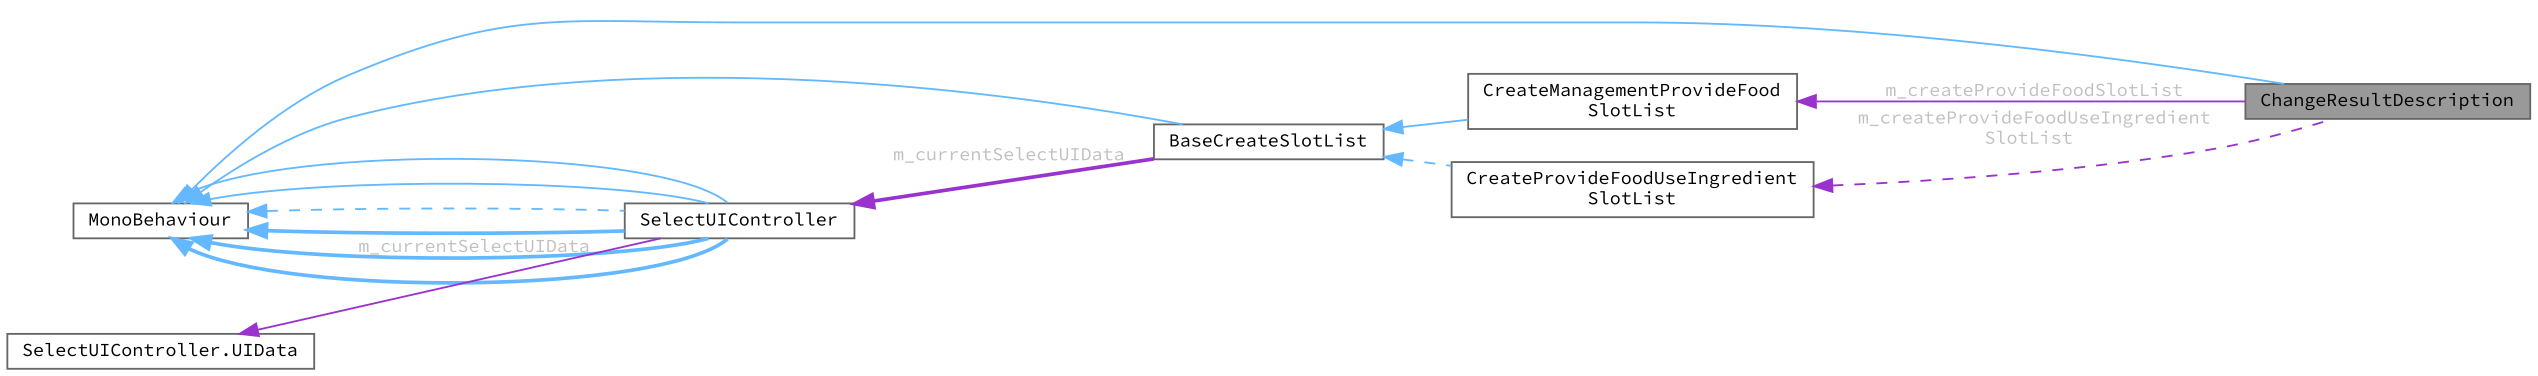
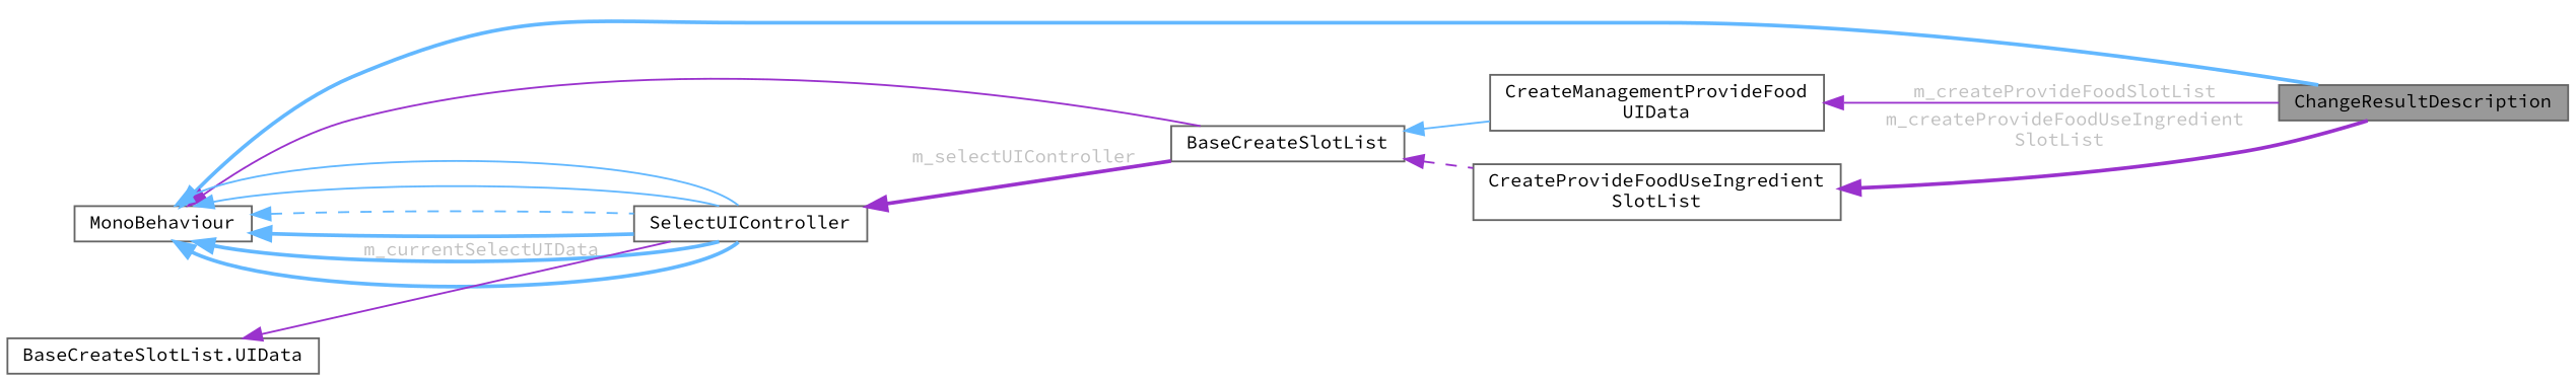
  digraph {
    fontname="Source Code Pro"
    rankdir=LR
    node [color=gray40 fillcolor=white fontname="Source Code Pro" fontsize=10 shape=box style=filled]
    edge [color=steelblue1 dir=back fontname="Source Code Pro" fontsize=10 labelfontname=Helvetica labelfontsize=10 style=solid]
    n1 [fillcolor=grey60 fontcolor=black height=0.2 label=ChangeResultDescription width=0.4]
    n2 [height=0.2 label=MonoBehaviour width=0.4]
    n3 [height=0.2 label=BaseCreateSlotList width=0.4]
    n4 [height=0.2 label=SelectUIController width=0.4]
-   n5 [height=0.2 label="CreateManagementProvideFood\lSlotList" width=0.4]
+   n5 [height=0.2 label="CreateManagementProvideFood\lUIData" width=0.4]
    n6 [height=0.2 label="CreateProvideFoodUseIngredient\lSlotList" width=0.4]
-   n7 [height=0.2 label="SelectUIController.UIData" width=0.4]
-   n2 -> n1
-   n2 -> n3
+   n7 [height=0.2 label="BaseCreateSlotList.UIData" width=0.4]
+   n2 -> n1 [style=bold]
+   n2 -> n3 [color=darkorchid3]
    n2 -> n4 [style=bold]
    n2 -> n4 [style=bold]
    n2 -> n4 [style=bold]
    n2 -> n4 [style=dashed]
    n2 -> n4
    n2 -> n4
    n3 -> n5
-   n3 -> n6 [style=dashed]
-   n4 -> n3 [color=darkorchid3 fontcolor=grey label=" m_currentSelectUIData" style=bold]
+   n3 -> n6 [color=darkorchid3 style=dashed]
+   n4 -> n3 [color=darkorchid3 fontcolor=grey label=" m_selectUIController" style=bold]
    n5 -> n1 [color=darkorchid3 fontcolor=grey label=" m_createProvideFoodSlotList"]
-   n6 -> n1 [color=darkorchid3 fontcolor=grey label=" m_createProvideFoodUseIngredient\lSlotList" style=dashed]
+   n6 -> n1 [color=darkorchid3 fontcolor=grey label=" m_createProvideFoodUseIngredient\lSlotList" style=bold]
    n7 -> n4 [color=darkorchid3 fontcolor=grey label=" m_currentSelectUIData"]
  }
